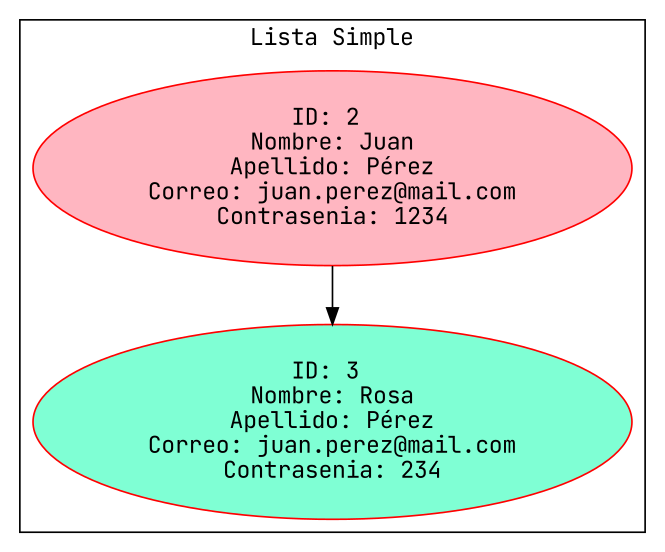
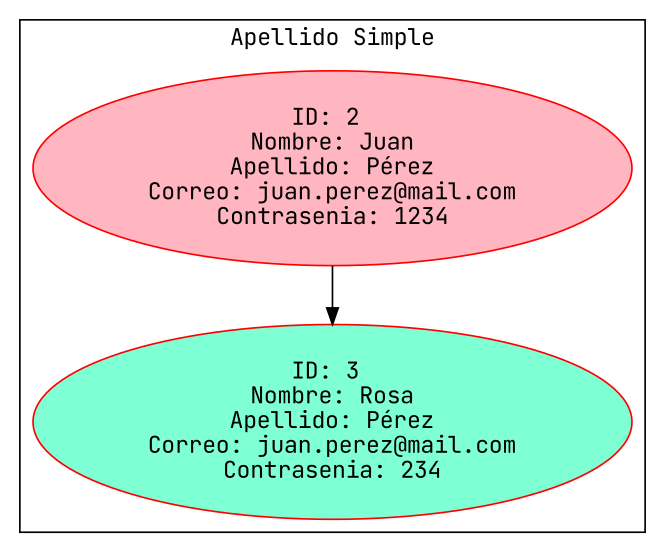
  digraph {
    rankdir=TB
    fontname="JetBrains Mono"
    node [shape=ellipse style=filled color=red fontname="JetBrains Mono"]
    n1 [label="ID: 2 \n Nombre: Juan \n Apellido: Pérez \n Correo: juan.perez@mail.com \n Contrasenia: 1234 " fillcolor=lightpink]
    n2 [label="ID: 3 \n Nombre: Rosa \n Apellido: Pérez \n Correo: juan.perez@mail.com \n Contrasenia: 234 " fillcolor=aquamarine]
    subgraph cluster_1 {
-     label="Lista Simple"
+     label="Apellido Simple"
      n1
      n2
    }
    n1 -> n2 [style=solid fontname="JetBrains Mono"]
  }
